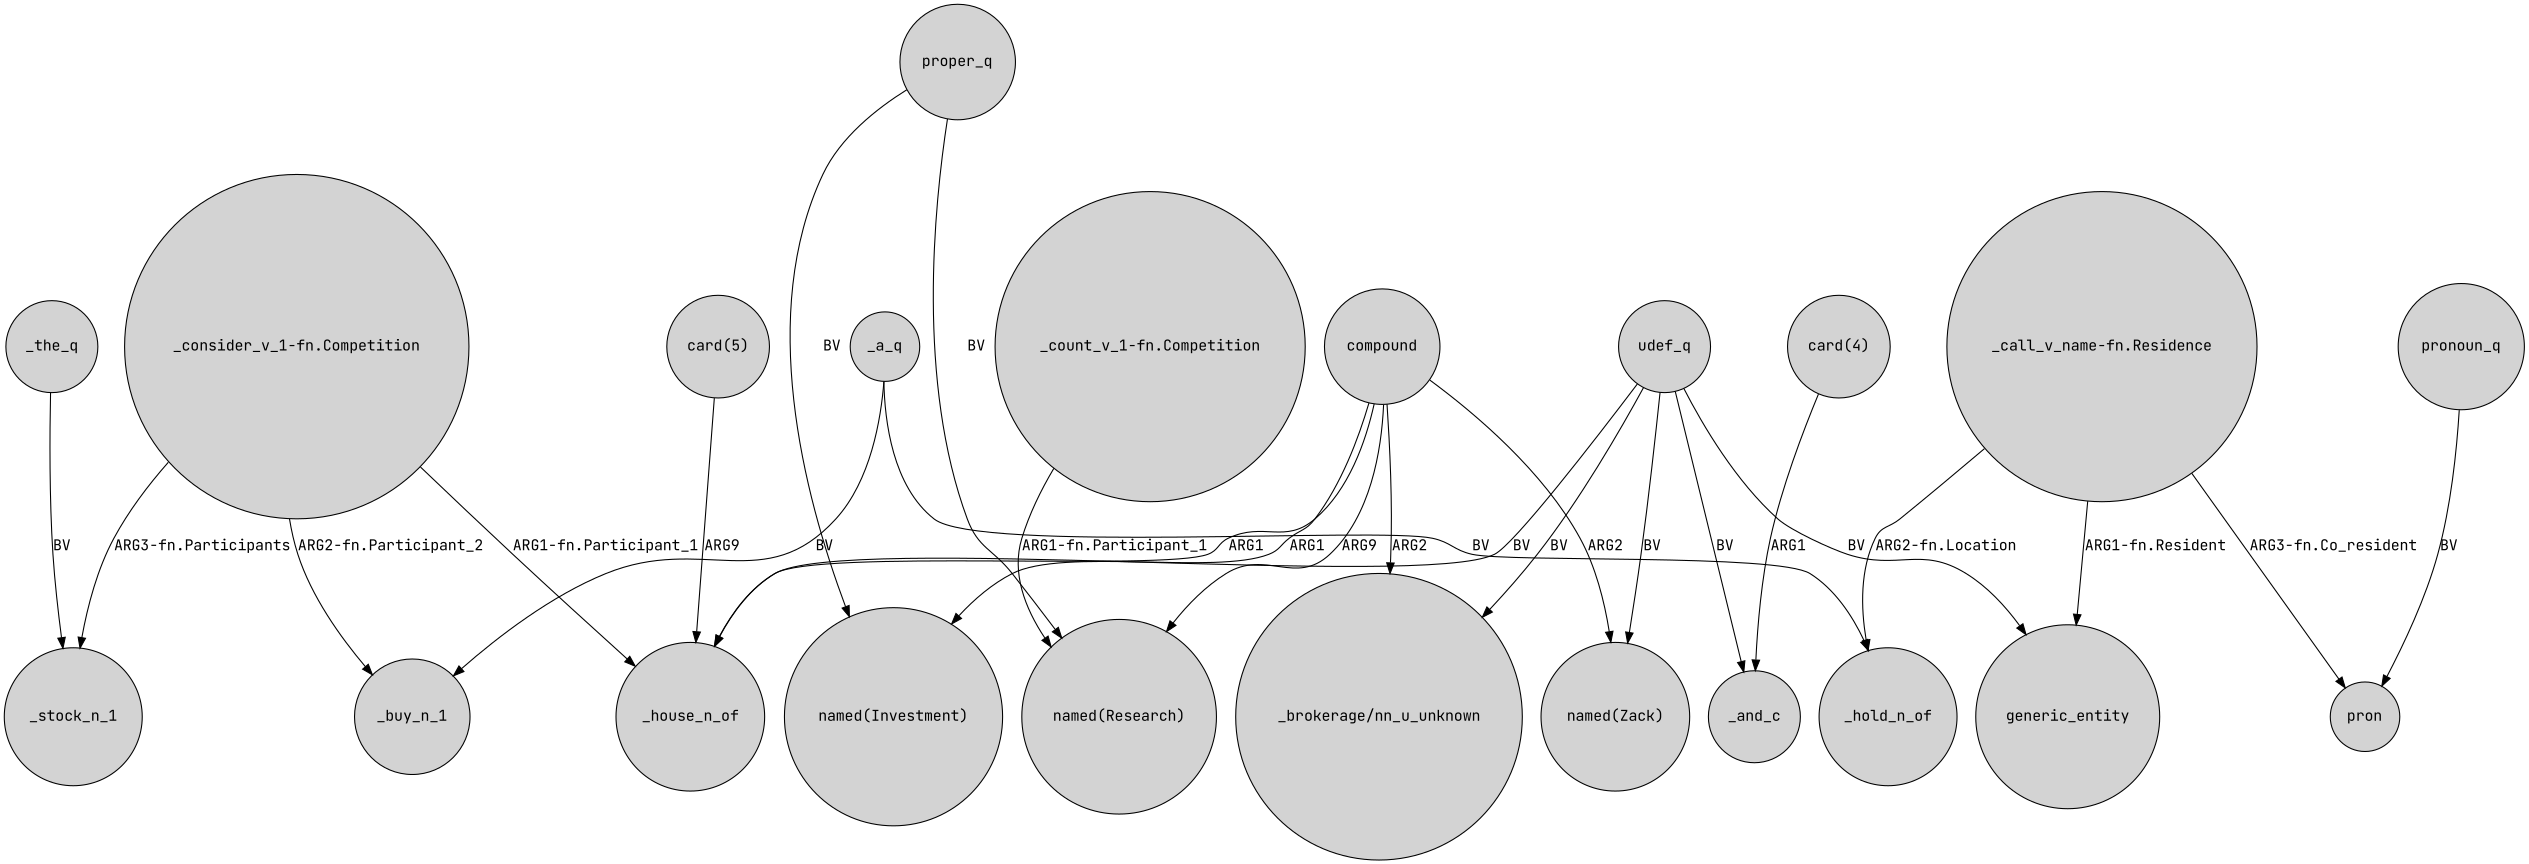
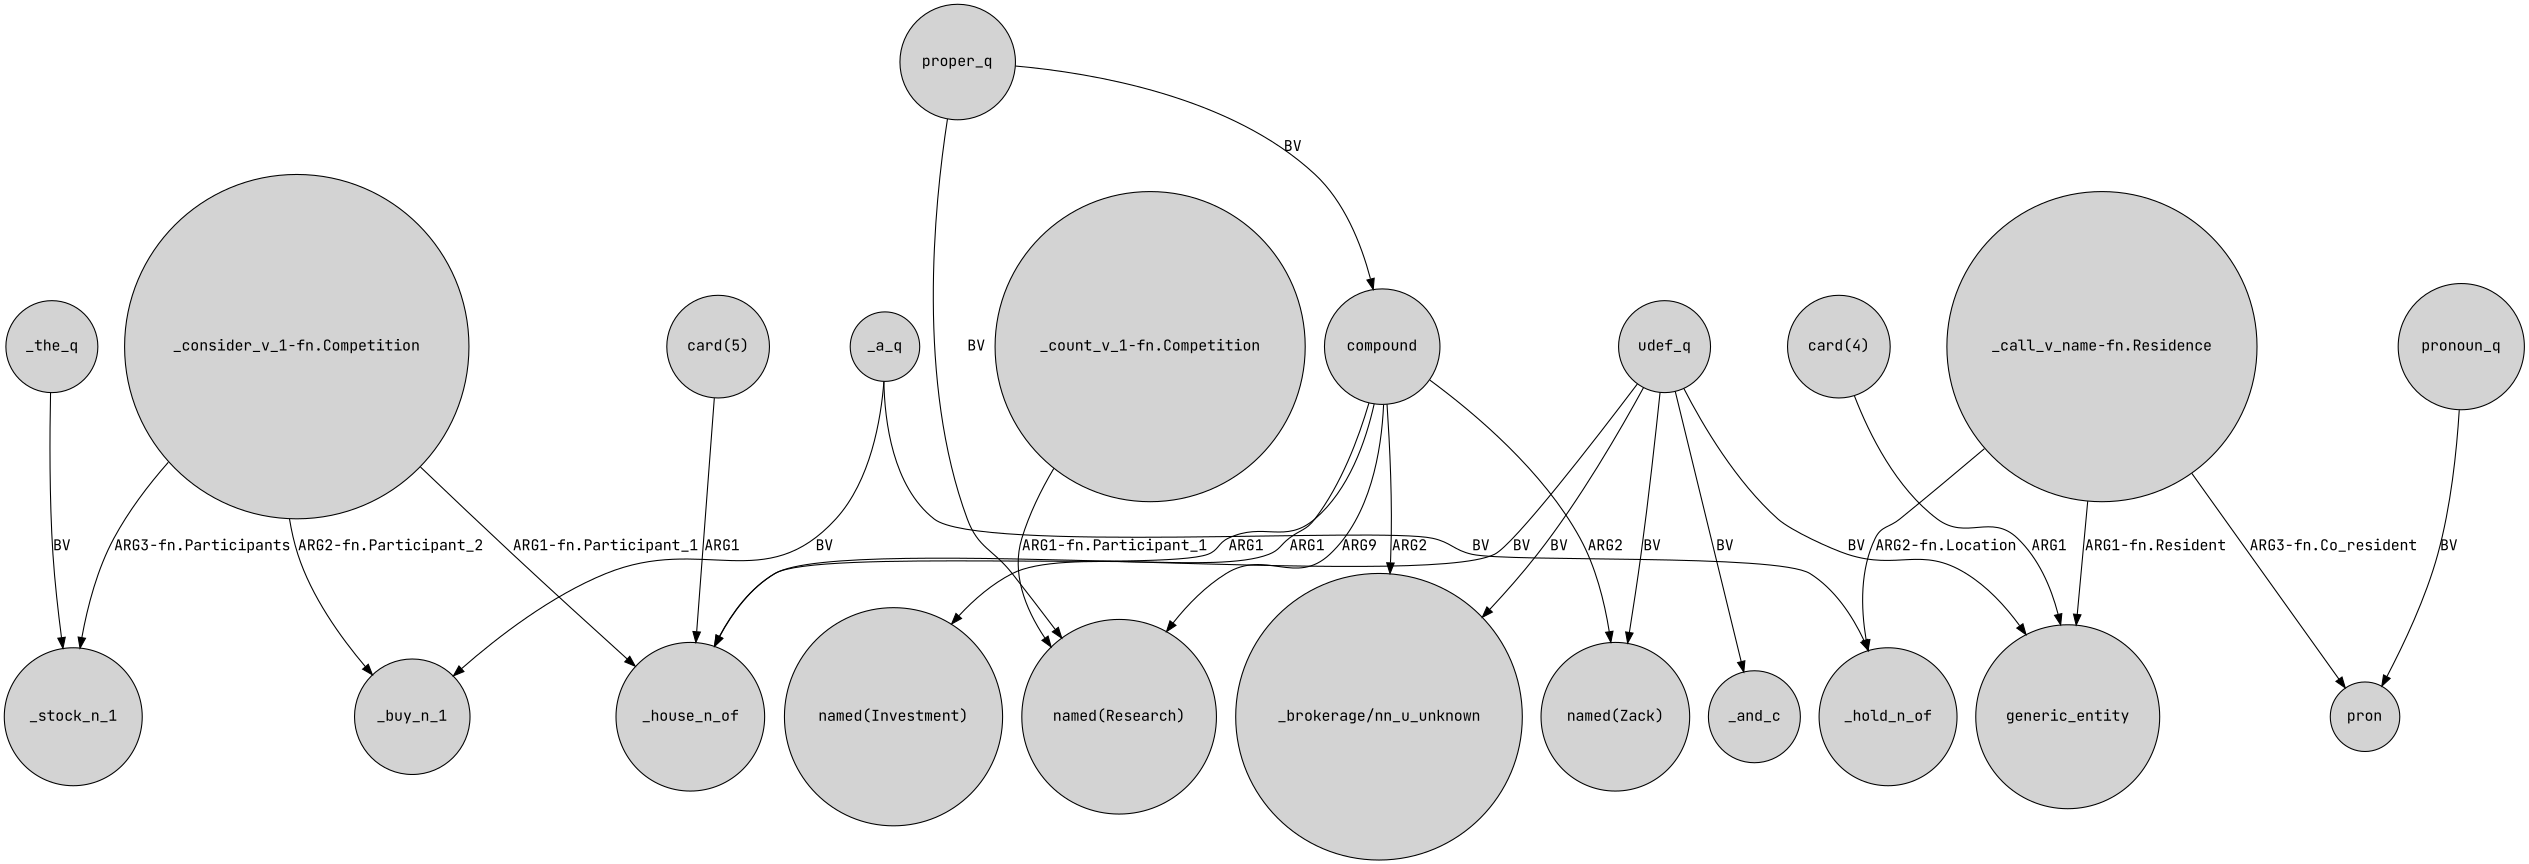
  digraph {
    fontname="JetBrains Mono"
    node [fontname="JetBrains Mono" shape=circle style=filled]
    edge [fontname="JetBrains Mono"]
    "_call_v_name-fn.Residence"
    _hold_n_of
    generic_entity
    pron
    compound
    _house_n_of
    "named(Investment)"
    "_brokerage/nn_u_unknown"
    "named(Zack)"
    "named(Research)"
    proper_q
    "_consider_v_1-fn.Competition"
    _stock_n_1
    _buy_n_1
    "card(5)"
    udef_q
    _and_c
    "_count_v_1-fn.Competition"
    pronoun_q
    _the_q
    _a_q
    "card(4)"
    "_call_v_name-fn.Residence" -> _hold_n_of [label="ARG2-fn.Location"]
    "_call_v_name-fn.Residence" -> generic_entity [label="ARG1-fn.Resident"]
    "_call_v_name-fn.Residence" -> pron [label="ARG3-fn.Co_resident"]
    compound -> _house_n_of [label=ARG1]
    compound -> "named(Investment)" [label=ARG1]
    compound -> "_brokerage/nn_u_unknown" [label=ARG2]
    compound -> "named(Zack)" [label=ARG2]
    compound -> "named(Research)" [label=ARG9]
-   proper_q -> "named(Investment)" [label=BV]
+   proper_q -> compound [label=BV]
    proper_q -> "named(Research)" [label=BV]
    "_consider_v_1-fn.Competition" -> _house_n_of [label="ARG1-fn.Participant_1"]
    "_consider_v_1-fn.Competition" -> _stock_n_1 [label="ARG3-fn.Participants"]
    "_consider_v_1-fn.Competition" -> _buy_n_1 [label="ARG2-fn.Participant_2"]
-   "card(5)" -> _house_n_of [label=ARG9]
+   "card(5)" -> _house_n_of [label=ARG1]
    udef_q -> generic_entity [label=BV]
    udef_q -> _house_n_of [label=BV]
    udef_q -> "_brokerage/nn_u_unknown" [label=BV]
    udef_q -> "named(Zack)" [label=BV]
    udef_q -> _and_c [label=BV]
    "_count_v_1-fn.Competition" -> "named(Research)" [label="ARG1-fn.Participant_1"]
    pronoun_q -> pron [label=BV]
    _the_q -> _stock_n_1 [label=BV]
    _a_q -> _hold_n_of [label=BV]
    _a_q -> _buy_n_1 [label=BV]
-   "card(4)" -> _and_c [label=ARG1]
+   "card(4)" -> generic_entity [label=ARG1]
  }
